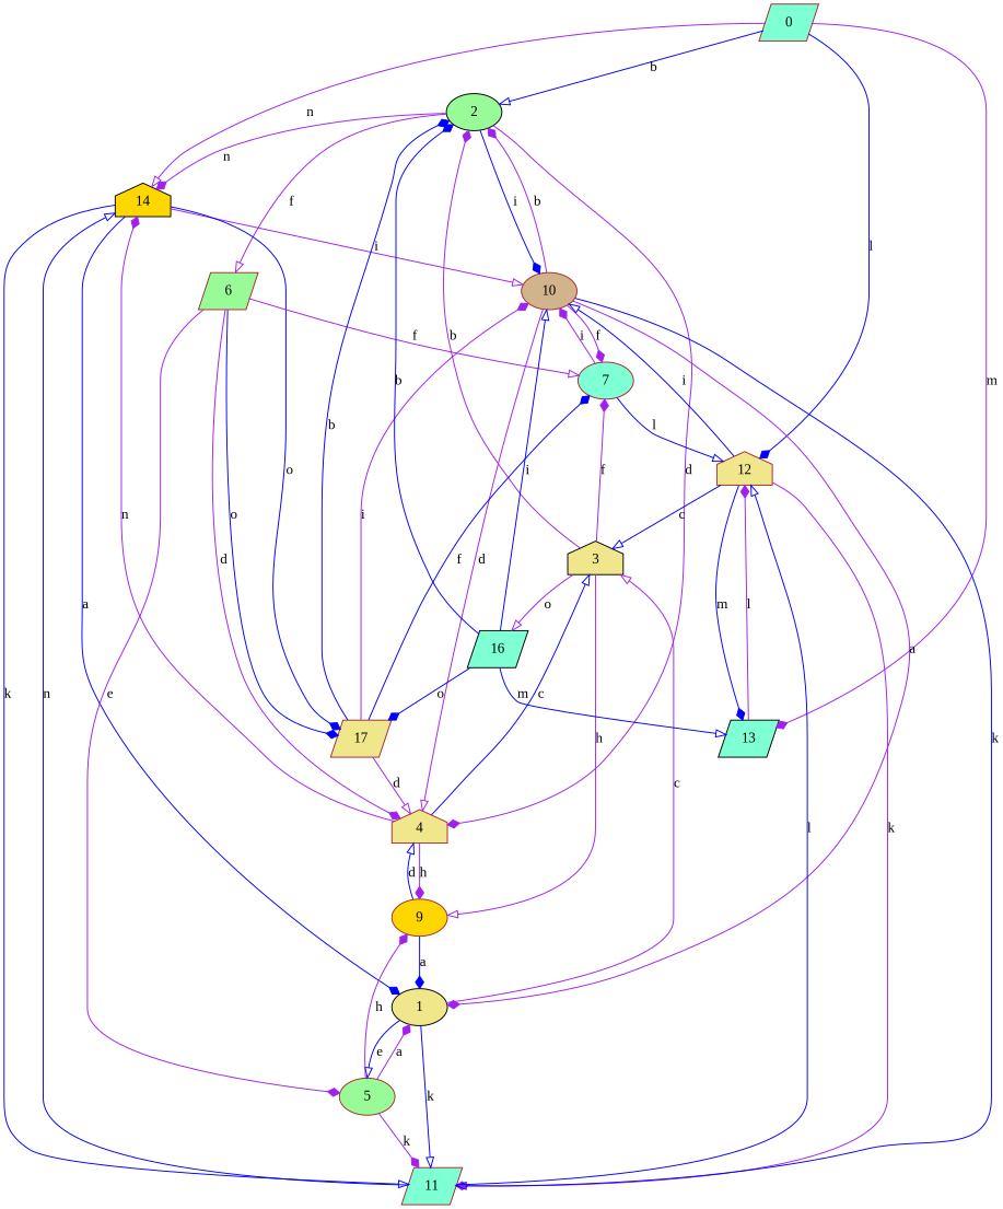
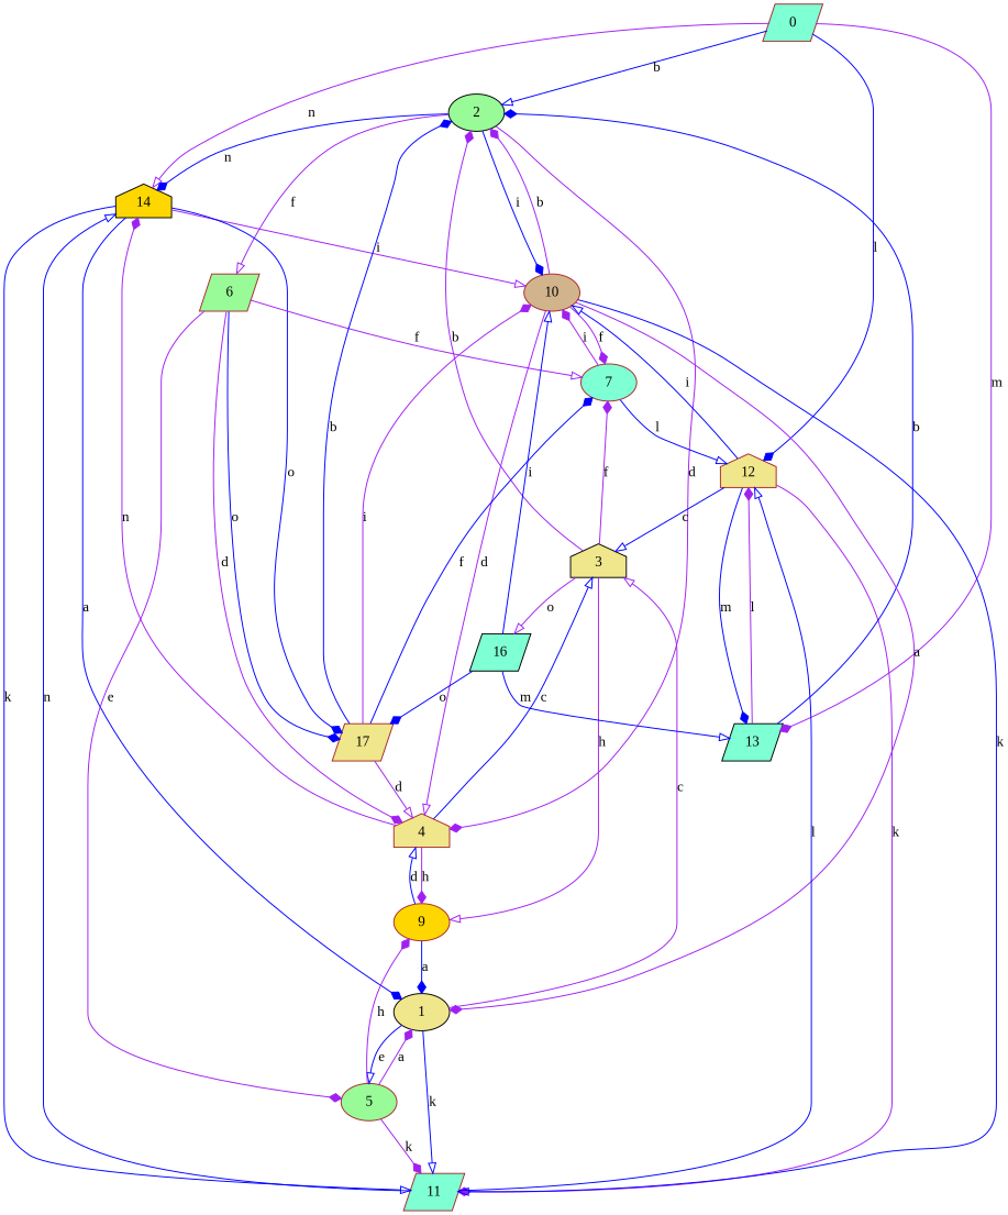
  strict digraph {
    fontname="Liberation Serif"
    node [color=brown fillcolor=aquamarine fontname="Liberation Serif" shape=parallelogram style=filled]
    edge [arrowhead=diamond color=purple fontname="Liberation Serif"]
    0
    2 [color=black fillcolor=palegreen shape=ellipse]
    12 [fillcolor=khaki shape=house]
    13 [color=black]
    14 [color=black fillcolor=gold shape=house]
    4 [fillcolor=khaki shape=house]
    6 [fillcolor=palegreen]
    10 [fillcolor=tan shape=ellipse]
    3 [color=black fillcolor=khaki shape=house]
    11
    1 [color=black fillcolor=khaki shape=ellipse]
    17 [fillcolor=khaki]
    5 [fillcolor=palegreen shape=ellipse]
    7 [shape=ellipse]
    9 [fillcolor=gold shape=ellipse]
    16 [color=black]
    0 -> 2 [arrowhead=onormal color=blue label=b]
    0 -> 12 [color=blue label=l]
    0 -> 13 [label=m]
    0 -> 14 [arrowhead=onormal label=n]
-   2 -> 14 [label=n]
+   2 -> 14 [color=blue label=n]
    2 -> 4 [label=d]
    2 -> 6 [arrowhead=onormal label=f]
    2 -> 10 [color=blue label=i]
    12 -> 13 [color=blue label=m]
    12 -> 10 [arrowhead=onormal color=blue label=i]
    12 -> 3 [arrowhead=onormal color=blue label=c]
    12 -> 11 [label=k]
-   16 -> 2 [color=blue label=b]
+   13 -> 2 [color=blue label=b]
    13 -> 12 [label=l]
    14 -> 10 [arrowhead=onormal label=i]
    14 -> 11 [arrowhead=onormal color=blue label=k]
    14 -> 1 [color=blue label=a]
    14 -> 17 [color=blue label=o]
    4 -> 14 [label=n]
    4 -> 3 [arrowhead=onormal color=blue label=c]
    4 -> 9 [label=h]
    6 -> 4 [label=d]
    6 -> 17 [color=blue label=o]
    6 -> 5 [label=e]
    6 -> 7 [arrowhead=onormal label=f]
    10 -> 2 [label=b]
    10 -> 4 [arrowhead=onormal label=d]
    10 -> 11 [arrowhead=onormal color=blue label=k]
    10 -> 1 [label=a]
    10 -> 7 [label=f]
    3 -> 2 [label=b]
    3 -> 7 [label=f]
    3 -> 9 [arrowhead=onormal label=h]
    3 -> 16 [arrowhead=onormal label=o]
    11 -> 12 [arrowhead=onormal color=blue label=l]
    11 -> 14 [arrowhead=onormal color=blue label=n]
    1 -> 3 [arrowhead=onormal label=c]
    1 -> 11 [arrowhead=onormal color=blue label=k]
    1 -> 5 [arrowhead=onormal color=blue label=e]
    17 -> 2 [color=blue label=b]
    17 -> 4 [arrowhead=onormal label=d]
    17 -> 10 [label=i]
    17 -> 7 [color=blue label=f]
    5 -> 11 [label=k]
    5 -> 1 [label=a]
    5 -> 9 [label=h]
    7 -> 12 [arrowhead=onormal color=blue label=l]
    7 -> 10 [label=i]
    9 -> 4 [arrowhead=onormal color=blue label=d]
    9 -> 1 [color=blue label=a]
    16 -> 13 [arrowhead=onormal color=blue label=m]
    16 -> 10 [arrowhead=onormal color=blue label=i]
    16 -> 17 [color=blue label=o]
  }
